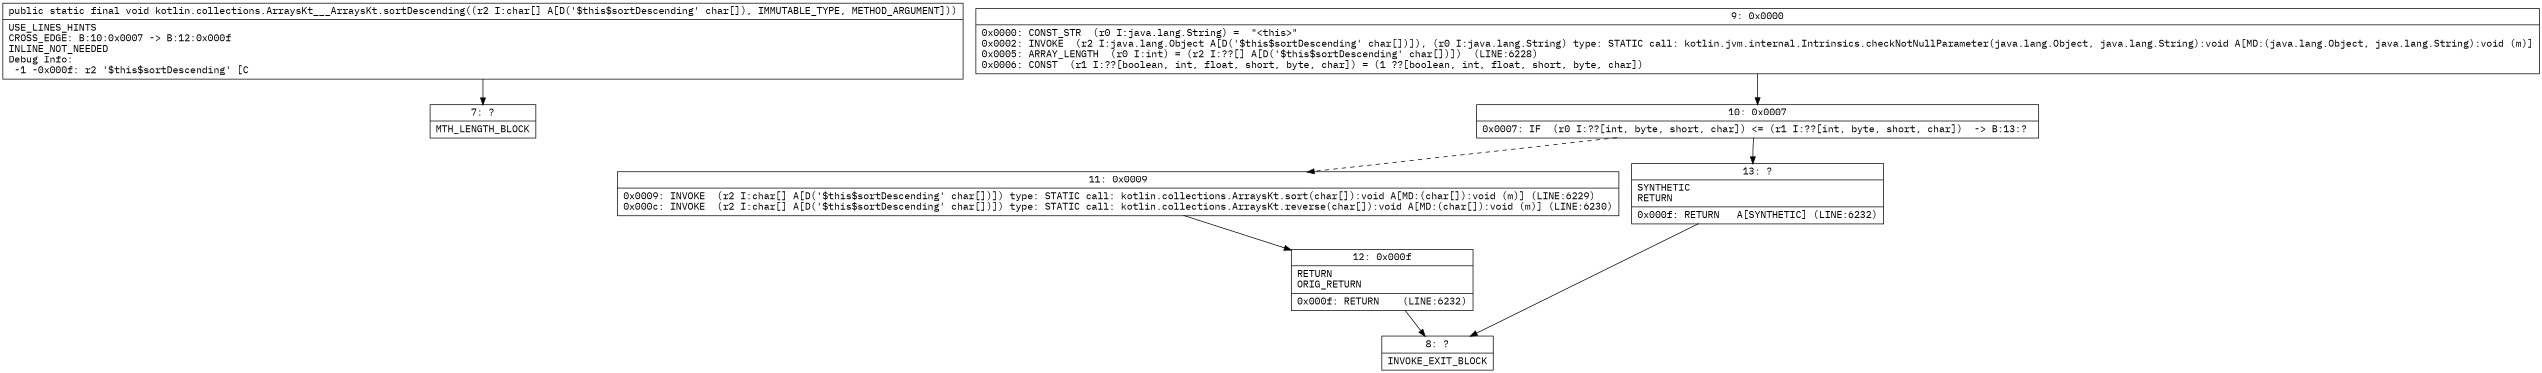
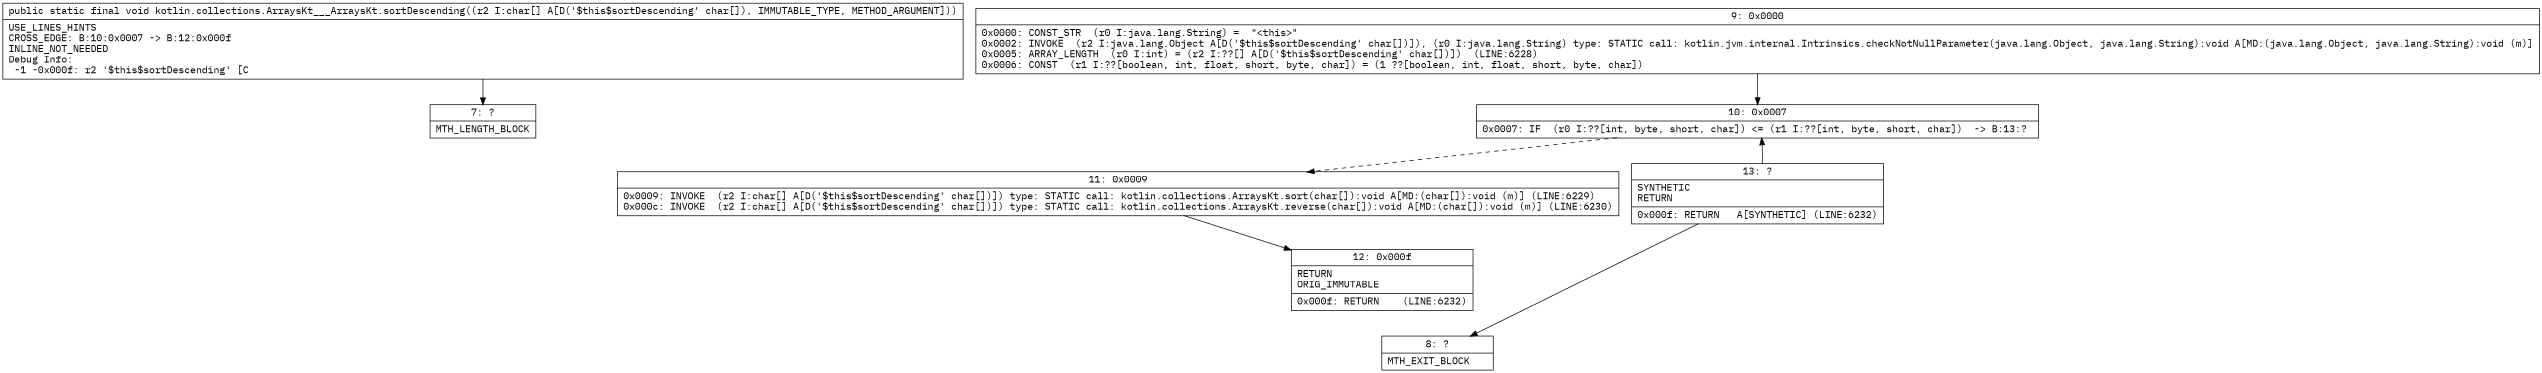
  digraph {
    fontname="IBM Plex Mono"
    node [fontname="IBM Plex Mono" shape=record]
    edge [fontname="IBM Plex Mono"]
    n1 [label="{7\:\ ?|MTH_LENGTH_BLOCK\l}"]
    n2 [label="{9\:\ 0x0000|0x0000: CONST_STR  (r0 I:java.lang.String) =  \"\<this\>\" \l0x0002: INVOKE  (r2 I:java.lang.Object A[D('$this$sortDescending' char[])]), (r0 I:java.lang.String) type: STATIC call: kotlin.jvm.internal.Intrinsics.checkNotNullParameter(java.lang.Object, java.lang.String):void A[MD:(java.lang.Object, java.lang.String):void (m)]\l0x0005: ARRAY_LENGTH  (r0 I:int) = (r2 I:??[] A[D('$this$sortDescending' char[])])  (LINE:6228)\l0x0006: CONST  (r1 I:??[boolean, int, float, short, byte, char]) = (1 ??[boolean, int, float, short, byte, char]) \l}"]
    n3 [label="{10\:\ 0x0007|0x0007: IF  (r0 I:??[int, byte, short, char]) \<= (r1 I:??[int, byte, short, char])  \-\> B:13:? \l}"]
    n4 [label="{11\:\ 0x0009|0x0009: INVOKE  (r2 I:char[] A[D('$this$sortDescending' char[])]) type: STATIC call: kotlin.collections.ArraysKt.sort(char[]):void A[MD:(char[]):void (m)] (LINE:6229)\l0x000c: INVOKE  (r2 I:char[] A[D('$this$sortDescending' char[])]) type: STATIC call: kotlin.collections.ArraysKt.reverse(char[]):void A[MD:(char[]):void (m)] (LINE:6230)\l}"]
    n5 [label="{13\:\ ?|SYNTHETIC\lRETURN\l|0x000f: RETURN   A[SYNTHETIC] (LINE:6232)\l}"]
-   n6 [label="{12\:\ 0x000f|RETURN\lORIG_RETURN\l|0x000f: RETURN    (LINE:6232)\l}"]
-   n7 [label="{8\:\ ?|INVOKE_EXIT_BLOCK\l}"]
+   n6 [label="{12\:\ 0x000f|RETURN\lORIG_IMMUTABLE\l|0x000f: RETURN    (LINE:6232)\l}"]
+   n7 [label="{8\:\ ?|MTH_EXIT_BLOCK\l}"]
    n8 [label="{public static final void kotlin.collections.ArraysKt___ArraysKt.sortDescending((r2 I:char[] A[D('$this$sortDescending' char[]), IMMUTABLE_TYPE, METHOD_ARGUMENT]))  | USE_LINES_HINTS\lCROSS_EDGE: B:10:0x0007 \-\> B:12:0x000f\lINLINE_NOT_NEEDED\lDebug Info:\l  \-1 \-0x000f: r2 '$this$sortDescending' [C\l}"]
    n2 -> n3
    n3 -> n4 [style=dashed]
-   n3 -> n5
+   n5 -> n3
    n4 -> n6
    n5 -> n7
-   n6 -> n7
    n8 -> n1
  }
